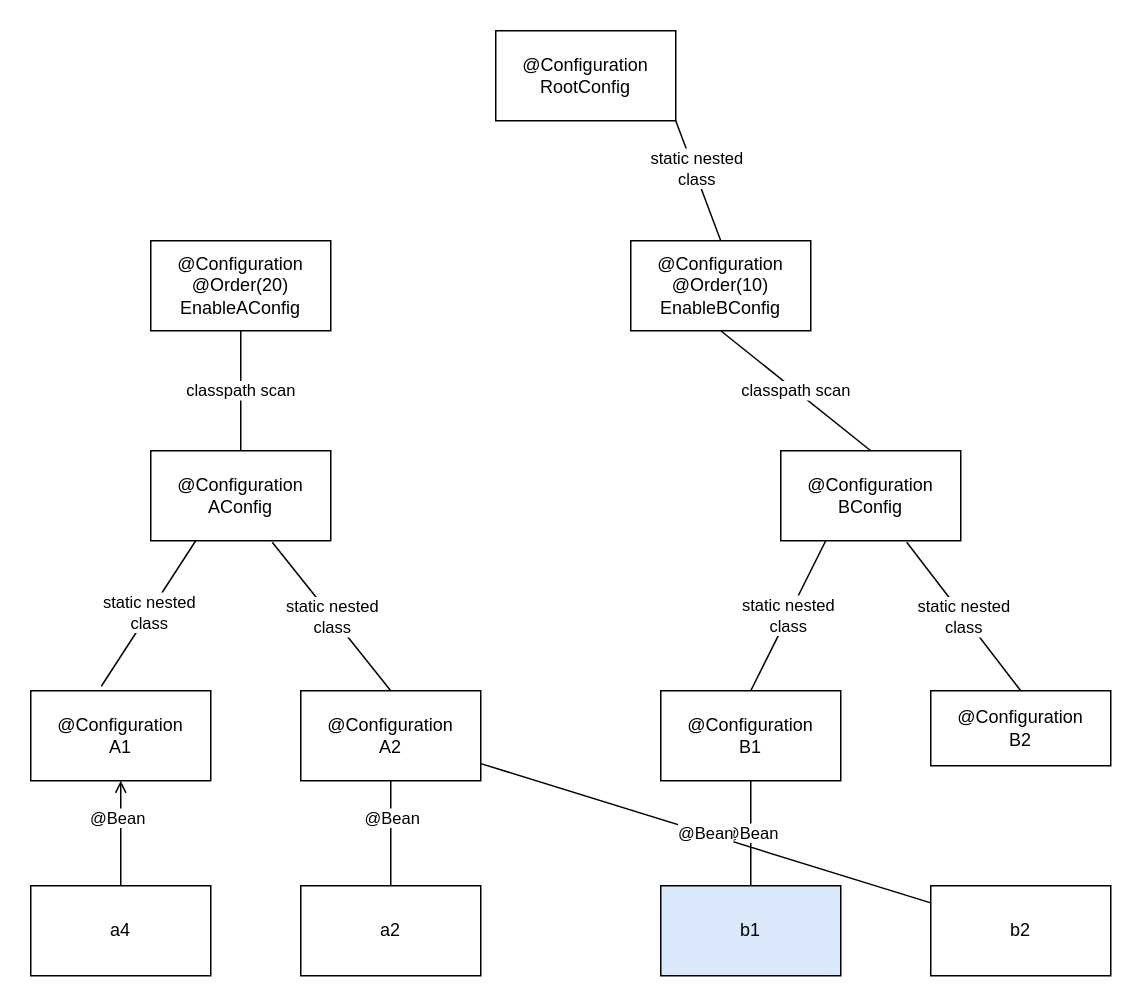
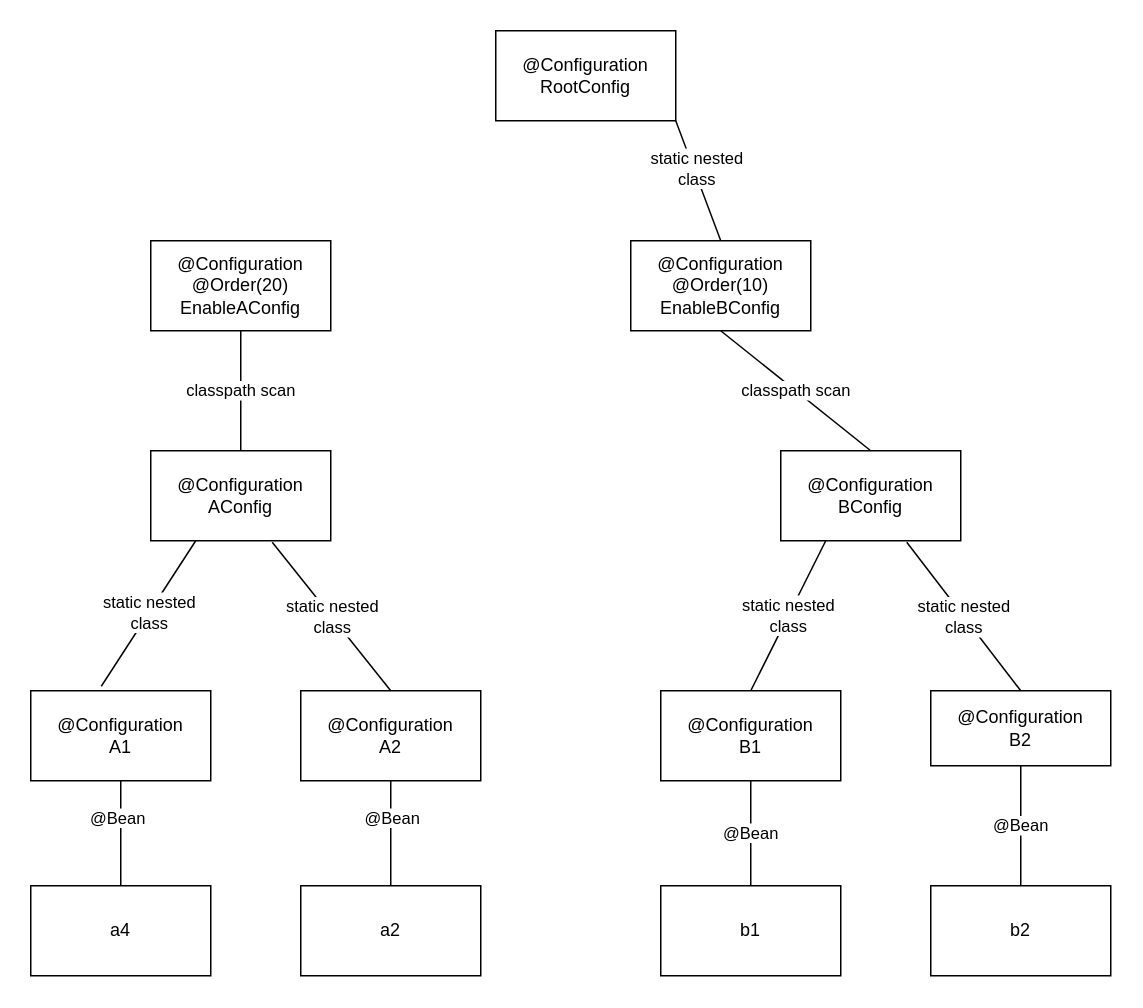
  <mxCell id="0" />
  <mxCell id="1" parent="0" />
  <mxCell id="2" value="@Configuration&lt;br&gt;RootConfig" style="rounded=0;whiteSpace=wrap;html=1;" vertex="1" parent="1"><mxGeometry x="330" y="20" width="120" height="60" as="geometry" /></mxCell>
  <mxCell id="3" value="&lt;div&gt;@Configuration&lt;/div&gt;&lt;div&gt;@Order(10)&lt;br&gt;&lt;/div&gt;EnableBConfig" style="rounded=0;whiteSpace=wrap;html=1;" vertex="1" parent="1"><mxGeometry x="420" y="160" width="120" height="60" as="geometry" /></mxCell>
  <mxCell id="4" value="" style="endArrow=none;html=1;rounded=0;exitX=1;exitY=1;exitDx=0;exitDy=0;entryX=0.5;entryY=0;entryDx=0;entryDy=0;" edge="1" parent="1" source="2" target="3"><mxGeometry width="50" height="50" relative="1" as="geometry"><mxPoint x="400" y="400" as="sourcePoint" /><mxPoint x="450" y="350" as="targetPoint" /></mxGeometry></mxCell>
  <mxCell id="5" value="&lt;div&gt;static nested&lt;/div&gt;&lt;div&gt;class&lt;/div&gt;" style="edgeLabel;html=1;align=center;verticalAlign=middle;resizable=0;points=[];" vertex="1" connectable="0" parent="4"><mxGeometry x="-0.212" y="2" relative="1" as="geometry"><mxPoint as="offset" /></mxGeometry></mxCell>
  <mxCell id="6" value="@Configuration&lt;br&gt;BConfig" style="rounded=0;whiteSpace=wrap;html=1;" vertex="1" parent="1"><mxGeometry x="520" y="300" width="120" height="60" as="geometry" /></mxCell>
  <mxCell id="7" value="classpath scan" style="endArrow=none;html=1;rounded=0;exitX=0.5;exitY=1;exitDx=0;exitDy=0;entryX=0.5;entryY=0;entryDx=0;entryDy=0;" edge="1" parent="1" source="3" target="6"><mxGeometry width="50" height="50" relative="1" as="geometry"><mxPoint x="400" y="410" as="sourcePoint" /><mxPoint x="450" y="360" as="targetPoint" /></mxGeometry></mxCell>
  <mxCell id="8" value="@Configuration&lt;br&gt;B1" style="rounded=0;whiteSpace=wrap;html=1;" vertex="1" parent="1"><mxGeometry x="440" y="460" width="120" height="60" as="geometry" /></mxCell>
  <mxCell id="9" value="@Configuration&lt;br&gt;B2" style="rounded=0;whiteSpace=wrap;html=1;" vertex="1" parent="1"><mxGeometry x="620" y="460" width="120" height="50" as="geometry" /></mxCell>
  <mxCell id="10" value="@Configuration&lt;br&gt;@Order(20)&lt;br&gt;EnableAConfig" style="rounded=0;whiteSpace=wrap;html=1;" vertex="1" parent="1"><mxGeometry x="100" y="160" width="120" height="60" as="geometry" /></mxCell>
  <mxCell id="11" value="@Configuration&lt;br&gt;AConfig" style="rounded=0;whiteSpace=wrap;html=1;" vertex="1" parent="1"><mxGeometry x="100" y="300" width="120" height="60" as="geometry" /></mxCell>
  <mxCell id="12" value="classpath scan" style="endArrow=none;html=1;rounded=0;exitX=0.5;exitY=1;exitDx=0;exitDy=0;entryX=0.5;entryY=0;entryDx=0;entryDy=0;" edge="1" parent="1" source="10" target="11"><mxGeometry width="50" height="50" relative="1" as="geometry"><mxPoint x="-20" y="410" as="sourcePoint" /><mxPoint x="30" y="360" as="targetPoint" /></mxGeometry></mxCell>
  <mxCell id="13" value="@Configuration&lt;br&gt;A1" style="rounded=0;whiteSpace=wrap;html=1;" vertex="1" parent="1"><mxGeometry x="20" y="460" width="120" height="60" as="geometry" /></mxCell>
  <mxCell id="14" value="@Configuration&lt;br&gt;A2" style="rounded=0;whiteSpace=wrap;html=1;" vertex="1" parent="1"><mxGeometry x="200" y="460" width="120" height="60" as="geometry" /></mxCell>
  <mxCell id="15" value="static nested&lt;br&gt;class" style="endArrow=none;html=1;rounded=0;exitX=0.392;exitY=-0.05;exitDx=0;exitDy=0;exitPerimeter=0;entryX=0.25;entryY=1;entryDx=0;entryDy=0;" edge="1" parent="1" source="13" target="11"><mxGeometry width="50" height="50" relative="1" as="geometry"><mxPoint x="380" y="380" as="sourcePoint" /><mxPoint x="430" y="330" as="targetPoint" /></mxGeometry></mxCell>
  <mxCell id="16" value="static nested&lt;br&gt;class" style="endArrow=none;html=1;rounded=0;entryX=0.675;entryY=1.017;entryDx=0;entryDy=0;entryPerimeter=0;exitX=0.5;exitY=0;exitDx=0;exitDy=0;" edge="1" parent="1" source="14" target="11"><mxGeometry width="50" height="50" relative="1" as="geometry"><mxPoint x="320" y="460" as="sourcePoint" /><mxPoint x="370" y="410" as="targetPoint" /></mxGeometry></mxCell>
  <mxCell id="17" value="static nested&lt;br&gt;class" style="endArrow=none;html=1;rounded=0;exitX=0.5;exitY=0;exitDx=0;exitDy=0;entryX=0.25;entryY=1;entryDx=0;entryDy=0;" edge="1" parent="1" source="8" target="6"><mxGeometry width="50" height="50" relative="1" as="geometry"><mxPoint x="380" y="380" as="sourcePoint" /><mxPoint x="430" y="330" as="targetPoint" /></mxGeometry></mxCell>
  <mxCell id="18" value="static nested&lt;br&gt;class" style="endArrow=none;html=1;rounded=0;entryX=0.7;entryY=1.017;entryDx=0;entryDy=0;entryPerimeter=0;exitX=0.5;exitY=0;exitDx=0;exitDy=0;" edge="1" parent="1" source="9" target="6"><mxGeometry width="50" height="50" relative="1" as="geometry"><mxPoint x="380" y="380" as="sourcePoint" /><mxPoint x="430" y="330" as="targetPoint" /></mxGeometry></mxCell>
  <mxCell id="19" value="a4" style="rounded=0;whiteSpace=wrap;html=1;" vertex="1" parent="1"><mxGeometry x="20" y="590" width="120" height="60" as="geometry" /></mxCell>
  <mxCell id="20" value="a2" style="rounded=0;whiteSpace=wrap;html=1;" vertex="1" parent="1"><mxGeometry x="200" y="590" width="120" height="60" as="geometry" /></mxCell>
- <mxCell id="21" value="b1" style="rounded=0;whiteSpace=wrap;html=1;fillColor=#dae8fc;" vertex="1" parent="1"><mxGeometry x="440" y="590" width="120" height="60" as="geometry" /></mxCell>
+ <mxCell id="21" value="b1" style="rounded=0;whiteSpace=wrap;html=1;" vertex="1" parent="1"><mxGeometry x="440" y="590" width="120" height="60" as="geometry" /></mxCell>
  <mxCell id="22" value="b2" style="rounded=0;whiteSpace=wrap;html=1;" vertex="1" parent="1"><mxGeometry x="620" y="590" width="120" height="60" as="geometry" /></mxCell>
- <mxCell id="23" value="" style="endArrow=open;html=1;rounded=0;exitX=0.5;exitY=0;exitDx=0;exitDy=0;" edge="1" parent="1" source="19" target="13"><mxGeometry width="50" height="50" relative="1" as="geometry"><mxPoint x="390" y="420" as="sourcePoint" /><mxPoint x="440" y="370" as="targetPoint" /></mxGeometry></mxCell>
+ <mxCell id="23" value="" style="endArrow=none;html=1;rounded=0;exitX=0.5;exitY=0;exitDx=0;exitDy=0;" edge="1" parent="1" source="19" target="13"><mxGeometry width="50" height="50" relative="1" as="geometry"><mxPoint x="390" y="420" as="sourcePoint" /><mxPoint x="440" y="370" as="targetPoint" /></mxGeometry></mxCell>
  <mxCell id="24" value="@Bean" style="edgeLabel;html=1;align=center;verticalAlign=middle;resizable=0;points=[];" vertex="1" connectable="0" parent="23"><mxGeometry x="0.314" y="3" relative="1" as="geometry"><mxPoint as="offset" /></mxGeometry></mxCell>
  <mxCell id="25" value="" style="endArrow=none;html=1;rounded=0;exitX=0.5;exitY=0;exitDx=0;exitDy=0;entryX=0.5;entryY=1;entryDx=0;entryDy=0;" edge="1" parent="1" source="20" target="14"><mxGeometry width="50" height="50" relative="1" as="geometry"><mxPoint x="390" y="420" as="sourcePoint" /><mxPoint x="440" y="370" as="targetPoint" /></mxGeometry></mxCell>
  <mxCell id="26" value="@Bean" style="edgeLabel;html=1;align=center;verticalAlign=middle;resizable=0;points=[];" vertex="1" connectable="0" parent="25"><mxGeometry x="0.314" relative="1" as="geometry"><mxPoint as="offset" /></mxGeometry></mxCell>
  <mxCell id="27" value="@Bean" style="endArrow=none;html=1;rounded=0;exitX=0.5;exitY=0;exitDx=0;exitDy=0;entryX=0.5;entryY=1;entryDx=0;entryDy=0;" edge="1" parent="1" source="21" target="8"><mxGeometry width="50" height="50" relative="1" as="geometry"><mxPoint x="390" y="420" as="sourcePoint" /><mxPoint x="440" y="370" as="targetPoint" /></mxGeometry></mxCell>
- <mxCell id="28" value="@Bean" style="endArrow=none;html=1;rounded=0;" edge="1" parent="1" source="22" target="14"><mxGeometry width="50" height="50" relative="1" as="geometry"><mxPoint x="390" y="420" as="sourcePoint" /><mxPoint x="440" y="370" as="targetPoint" /></mxGeometry></mxCell>
+ <mxCell id="28" value="@Bean" style="endArrow=none;html=1;rounded=0;entryX=0.5;entryY=1;entryDx=0;entryDy=0;" edge="1" parent="1" source="22" target="9"><mxGeometry width="50" height="50" relative="1" as="geometry"><mxPoint x="390" y="420" as="sourcePoint" /><mxPoint x="440" y="370" as="targetPoint" /></mxGeometry></mxCell>
